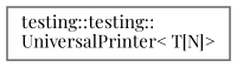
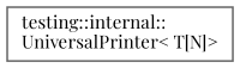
  digraph {
    rankdir=LR
    fontname="Playfair Display"
-   n1 [color=grey40 fillcolor=white fontname="Playfair Display" fontsize=10 height=0.2 label="testing::testing::\lUniversalPrinter\< T[N]\>" shape=box style=filled width=0.4]
+   n1 [color=grey40 fillcolor=white fontname="Playfair Display" fontsize=10 height=0.2 label="testing::internal::\lUniversalPrinter\< T[N]\>" shape=box style=filled width=0.4]
  }
